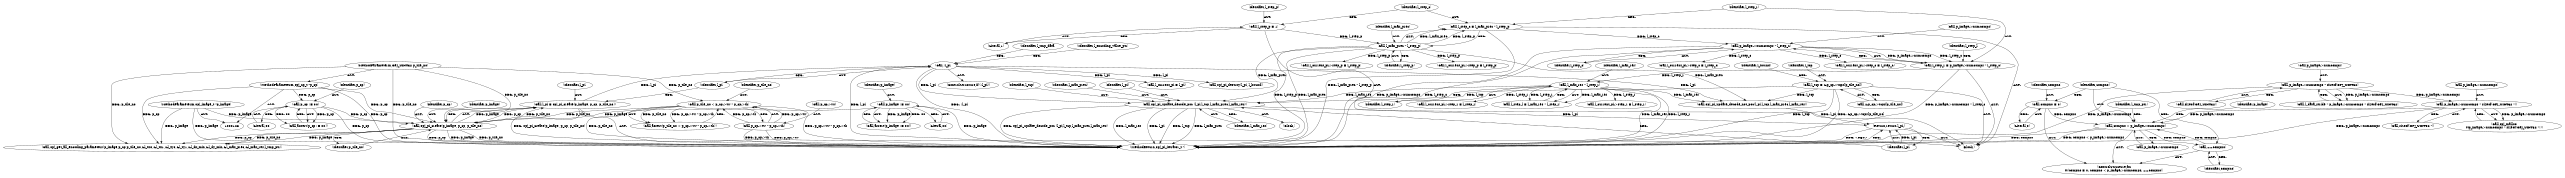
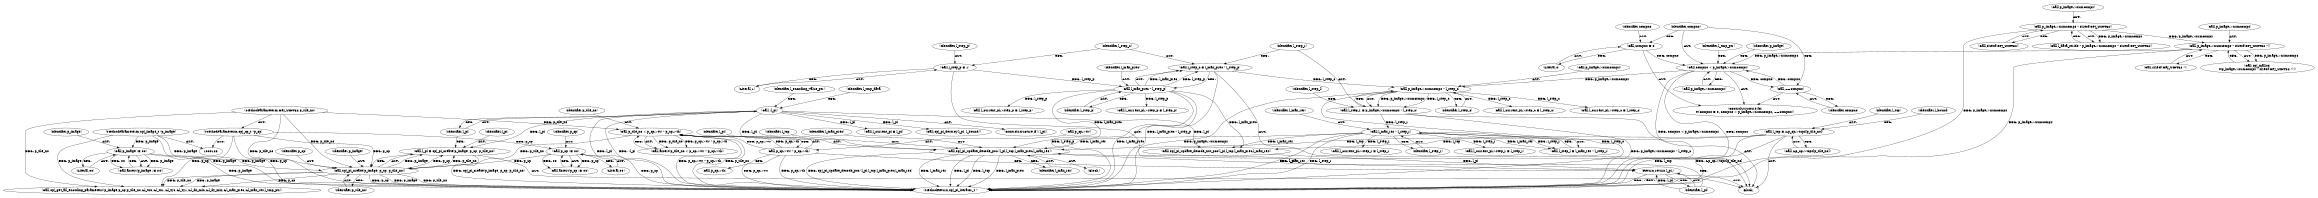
  digraph {
    fontname="DejaVu Serif"
    node [fontname="DejaVu Serif"]
    edge [fontname="DejaVu Serif"]
    n1 [label="(Call,opj_pi_update_decode_poc (l_pi,l_tcp,l_max_prec,l_max_res))"]
    n2 [label="(Return,return l_pi;)"]
    n3 [label="(Identifier,l_max_res)"]
    n4 [label="(Block,)"]
    n5 [label="(MethodReturn,opj_pi_iterator_t *)"]
    n6 [label="(Block,)"]
    n7 [label="(Identifier,l_pi)"]
    n8 [label="(Call,!l_pi)"]
    n9 [label="(Call,opj_pi_update_decode_not_poc(l_pi,l_tcp,l_max_prec,l_max_res))"]
    n10 [label="(ControlStructure,if (!l_pi))"]
    n11 [label="(Call,l_current_pi = l_pi)"]
    n12 [label="(Call,opj_pi_destroy(l_pi, l_bound))"]
    n13 [label="(Identifier,l_pi)"]
    n14 [label="(Call,l_pi = opj_pi_create(p_image, p_cp, p_tile_no))"]
    n15 [label="(Call,opj_pi_create(p_image, p_cp, p_tile_no))"]
    n16 [label="(Identifier,p_tile_no)"]
    n17 [label="(Call,opj_get_all_encoding_parameters(p_image,p_cp,p_tile_no,&l_tx0,&l_tx1,&l_ty0,&l_ty1,&l_dx_min,&l_dy_min,&l_max_prec,&l_max_res,l_tmp_ptr))"]
    n18 [label="(Call,p_image != 00)"]
    n19 [label="(Literal,00)"]
    n20 [label="(Call,assert(p_image != 00))"]
    n21 [label="(MethodParameterIn,opj_image_t *p_image)"]
    1000123
    n23 [label="(Call,p_cp != 00)"]
    n24 [label="(Call,assert(p_cp != 00))"]
    n25 [label="(Literal,00)"]
    n26 [label="(MethodParameterIn,opj_cp_t *p_cp)"]
    n27 [label="(Call,p_tile_no < p_cp->tw * p_cp->th)"]
    n28 [label="(Call,p_cp->tw * p_cp->th)"]
    n29 [label="(Call,assert(p_tile_no < p_cp->tw * p_cp->th))"]
+   n30 [label="(Call,p_cp->th)"]
    n31 [label="(MethodParameterIn,OPJ_UINT32 p_tile_no)"]
    n32 [label="(Call,l_tcp = &p_cp->tcps[p_tile_no])"]
    n33 [label="(Call,&p_cp->tcps[p_tile_no])"]
    n34 [label="(Call,l_max_prec * l_step_p)"]
    n35 [label="(Call,l_step_c = l_max_prec * l_step_p)"]
    n36 [label="(Call,l_current_pi->step_p = l_step_p)"]
    n37 [label="(Identifier,l_step_p)"]
    n38 [label="(Call,l_current_pi->step_p = l_step_p)"]
    n39 [label="(Call,p_image->numcomps * l_step_c)"]
    n40 [label="(Call,l_step_p = 1)"]
    n41 [label="(Literal,1)"]
    n42 [label="(Call,l_max_res * l_step_r)"]
    n43 [label="(Identifier,l_step_r)"]
    n44 [label="(Call,l_current_pi->step_r = l_step_r)"]
    n45 [label="(Call,l_step_l = l_max_res * l_step_r)"]
    n46 [label="(Call,l_current_pi->step_r = l_step_r)"]
    n47 [label="(Call,l_step_r = p_image->numcomps * l_step_c)"]
    n48 [label="(Identifier,l_step_c)"]
    n49 [label="(Call,l_current_pi->step_c = l_step_c)"]
    n50 [label="(Call,l_current_pi->step_c = l_step_c)"]
    n51 [label="(Call,compno < p_image->numcomps)"]
    n52 [label="(Call,++compno)"]
    n53 [label="(Call,p_image->numcomps)"]
    n54 [label="(ControlStructure,for\n\t\t(compno = 0; compno < p_image->numcomps; ++compno))"]
    n55 [label="(Identifier,compno)"]
    n56 [label="(Call,compno = 0)"]
    n57 [label="(Literal,0)"]
    n58 [label="(Call,p_image->numcomps * sizeof(OPJ_UINT32 *))"]
    n59 [label="(Call,sizeof(OPJ_UINT32 *))"]
    n60 [label="(Call,opj_malloc(\n\t\tp_image->numcomps * sizeof(OPJ_UINT32 *)))"]
    n61 [label="(Call,p_image->numcomps * sizeof(OPJ_UINT32))"]
    n62 [label="(Call,sizeof(OPJ_UINT32))"]
    n63 [label="(Call,l_data_stride * p_image->numcomps * sizeof(OPJ_UINT32))"]
    n64 [label="(Identifier,compno)"]
    n65 [label="(Identifier,p_cp)"]
    n66 [label="(Identifier,l_max_prec)"]
    n67 [label="(Identifier,p_image)"]
    n68 [label="(Identifier,l_tcp)"]
    n69 [label="(Identifier,l_step_r)"]
    n70 [label="(Identifier,l_step_p)"]
    n71 [label="(Identifier,l_tmp_ptr)"]
    n72 [label="(Identifier,compno)"]
    n73 [label="(Identifier,p_tile_no)"]
    n74 [label="(Identifier,l_pi)"]
    n75 [label="(Call,p_image->numcomps)"]
    n76 [label="(Identifier,p_cp)"]
    n77 [label="(Identifier,l_tmp_data)"]
    n78 [label="(Identifier,l_step_l)"]
    n79 [label="(Identifier,l_encoding_value_ptr)"]
    n80 [label="(Identifier,l_step_c)"]
    n81 [label="(Identifier,l_tcp)"]
    n82 [label="(Identifier,l_max_prec)"]
    n83 [label="(Identifier,p_image)"]
    n84 [label="(Identifier,l_bound)"]
    n85 [label="(Call,p_cp->tw)"]
    n86 [label="(Identifier,l_max_res)"]
    n87 [label="(Identifier,p_image)"]
    n88 [label="(Call,p_image->numcomps)"]
    n89 [label="(Call,p_image->numcomps)"]
    n90 [label="(Identifier,l_pi)"]
    n1 -> n2 [label="DDG: l_pi"]
    n1 -> n3 [label="CFG: "]
    n1 -> n4 [label="AST: "]
    n1 -> n5 [label="DDG: opj_pi_update_decode_poc (l_pi,l_tcp,l_max_prec,l_max_res)"]
    n1 -> n5 [label="DDG: l_max_res"]
    n1 -> n5 [label="DDG: l_pi"]
    n1 -> n5 [label="DDG: l_tcp"]
    n1 -> n5 [label="DDG: l_max_prec"]
    n2 -> n5 [label="DDG: <RET>"]
    n2 -> n6 [label="AST: "]
    n2 -> n7 [label="CFG: "]
    n3 -> n1 [label="AST: "]
-   n5 -> n2 [label="CFG: "]
+   n28 -> n2 [label="CFG: "]
    n7 -> n1 [label="CFG: "]
    n7 -> n2 [label="AST: "]
    n7 -> n2 [label="DDG: l_pi"]
    n8 -> n1 [label="DDG: l_pi"]
    n8 -> n5 [label="DDG: l_pi"]
    n8 -> n5 [label="DDG: !l_pi"]
    n8 -> n9 [label="DDG: l_pi"]
    n8 -> n10 [label="AST: "]
    n8 -> n11 [label="DDG: l_pi"]
    n8 -> n12 [label="DDG: l_pi"]
    n8 -> n13 [label="CFG: "]
    n9 -> n2 [label="DDG: l_pi"]
    n13 -> n8 [label="AST: "]
    n13 -> n14 [label="CFG: "]
    n14 -> n5 [label="DDG: opj_pi_create(p_image, p_cp, p_tile_no)"]
    n14 -> n6 [label="AST: "]
-   n14 -> n8 [label="DDG: l_pi"]
+   n8 -> n14 [label="DDG: l_pi"]
    n14 -> n15 [label="CFG: "]
    n15 -> n5 [label="DDG: p_cp"]
    n15 -> n5 [label="DDG: p_image"]
    n15 -> n5 [label="DDG: p_tile_no"]
    n15 -> n14 [label="AST: "]
    n15 -> n14 [label="DDG: p_image"]
    n15 -> n14 [label="DDG: p_cp"]
    n15 -> n14 [label="DDG: p_tile_no"]
    n15 -> n16 [label="CFG: "]
    n15 -> n17 [label="DDG: p_image"]
    n15 -> n17 [label="DDG: p_cp"]
    n15 -> n17 [label="DDG: p_tile_no"]
    n16 -> n15 [label="AST: "]
    n18 -> n5 [label="DDG: p_image"]
    n18 -> n15 [label="DDG: p_image"]
    n18 -> n19 [label="CFG: "]
    n18 -> n20 [label="AST: "]
    n18 -> n20 [label="DDG: p_image"]
    n18 -> n20 [label="DDG: 00"]
    n19 -> n18 [label="AST: "]
    n20 -> n18 [label="CFG: "]
    n21 -> n5 [label="DDG: p_image"]
    n21 -> n15 [label="DDG: p_image"]
    n21 -> n17 [label="DDG: p_image"]
+   n21 -> n18 [label="DDG: p_image"]
    n21 -> 1000123 [label="AST: "]
    n23 -> n5 [label="DDG: p_cp"]
    n23 -> n15 [label="DDG: p_cp"]
    n23 -> n24 [label="AST: "]
    n23 -> n24 [label="DDG: p_cp"]
    n23 -> n24 [label="DDG: 00"]
    n23 -> n25 [label="CFG: "]
    n24 -> n23 [label="CFG: "]
    n25 -> n23 [label="AST: "]
    n26 -> n5 [label="DDG: p_cp"]
    n26 -> n15 [label="DDG: p_cp"]
    n26 -> n17 [label="DDG: p_cp"]
    n26 -> 1000123 [label="AST: "]
    n26 -> n23 [label="DDG: p_cp"]
    n27 -> n5 [label="DDG: p_cp->tw * p_cp->th"]
    n27 -> n5 [label="DDG: p_tile_no"]
    n27 -> n15 [label="DDG: p_tile_no"]
    n27 -> n28 [label="CFG: "]
    n27 -> n29 [label="AST: "]
    n27 -> n29 [label="DDG: p_tile_no"]
    n27 -> n29 [label="DDG: p_cp->tw * p_cp->th"]
    n28 -> n5 [label="DDG: p_cp->tw"]
    n28 -> n5 [label="DDG: p_cp->th"]
    n28 -> n27 [label="AST: "]
    n28 -> n27 [label="DDG: p_cp->tw"]
    n28 -> n27 [label="DDG: p_cp->th"]
+   n28 -> n30 [label="CFG: "]
    n29 -> n27 [label="CFG: "]
    n31 -> n5 [label="DDG: p_tile_no"]
    n31 -> n15 [label="DDG: p_tile_no"]
    n31 -> n17 [label="DDG: p_tile_no"]
    n31 -> n26 [label="AST: "]
    n31 -> n27 [label="DDG: p_tile_no"]
    n32 -> n1 [label="DDG: l_tcp"]
    n32 -> n5 [label="DDG: l_tcp"]
    n32 -> n5 [label="DDG: &p_cp->tcps[p_tile_no]"]
    n32 -> n6 [label="AST: "]
    n32 -> n9 [label="DDG: l_tcp"]
    n32 -> n33 [label="CFG: "]
    n33 -> n32 [label="AST: "]
    n34 -> n1 [label="DDG: l_max_prec"]
    n34 -> n5 [label="DDG: l_step_p"]
    n34 -> n5 [label="DDG: l_max_prec"]
    n34 -> n9 [label="DDG: l_max_prec"]
    n34 -> n35 [label="AST: "]
    n34 -> n35 [label="DDG: l_max_prec"]
    n34 -> n35 [label="DDG: l_step_p"]
    n34 -> n36 [label="DDG: l_step_p"]
    n34 -> n37 [label="CFG: "]
    n34 -> n38 [label="DDG: l_step_p"]
    n35 -> n5 [label="DDG: l_max_prec * l_step_p"]
    n35 -> n6 [label="AST: "]
    n35 -> n34 [label="CFG: "]
    n35 -> n39 [label="DDG: l_step_c"]
    n37 -> n34 [label="AST: "]
    n39 -> n5 [label="DDG: p_image->numcomps"]
    n39 -> n5 [label="DDG: l_step_c"]
    n39 -> n47 [label="AST: "]
    n39 -> n47 [label="DDG: p_image->numcomps"]
    n39 -> n47 [label="DDG: l_step_c"]
    n39 -> n48 [label="CFG: "]
    n39 -> n49 [label="DDG: l_step_c"]
    n39 -> n50 [label="DDG: l_step_c"]
    n40 -> n6 [label="AST: "]
    n40 -> n34 [label="DDG: l_step_p"]
    n40 -> n41 [label="CFG: "]
    n41 -> n40 [label="AST: "]
    n42 -> n1 [label="DDG: l_max_res"]
    n42 -> n5 [label="DDG: l_max_res"]
    n42 -> n5 [label="DDG: l_step_r"]
    n42 -> n9 [label="DDG: l_max_res"]
    n42 -> n43 [label="CFG: "]
    n42 -> n44 [label="DDG: l_step_r"]
    n42 -> n45 [label="AST: "]
    n42 -> n45 [label="DDG: l_max_res"]
    n42 -> n45 [label="DDG: l_step_r"]
    n42 -> n46 [label="DDG: l_step_r"]
    n43 -> n42 [label="AST: "]
    n45 -> n42 [label="CFG: "]
    n47 -> n5 [label="DDG: p_image->numcomps * l_step_c"]
    n47 -> n6 [label="AST: "]
    n47 -> n39 [label="CFG: "]
    n47 -> n42 [label="DDG: l_step_r"]
    n48 -> n39 [label="AST: "]
    n51 -> n5 [label="DDG: compno"]
    n51 -> n5 [label="DDG: compno < p_image->numcomps"]
+   n51 -> n39 [label="DDG: p_image->numcomps"]
    n51 -> n52 [label="DDG: compno"]
    n51 -> n53 [label="CFG: "]
    n51 -> n54 [label="AST: "]
    n52 -> n51 [label="DDG: compno"]
    n52 -> n54 [label="AST: "]
    n52 -> n55 [label="CFG: "]
    n53 -> n51 [label="AST: "]
    n55 -> n52 [label="AST: "]
    n56 -> n51 [label="DDG: compno"]
    n56 -> n54 [label="AST: "]
    n56 -> n57 [label="DDG: "]
    n57 -> n56 [label="AST: "]
    n58 -> n5 [label="DDG: p_image->numcomps"]
    n58 -> n51 [label="DDG: p_image->numcomps"]
    n58 -> n59 [label="CFG: "]
    n58 -> n60 [label="AST: "]
    n58 -> n60 [label="DDG: p_image->numcomps"]
    n59 -> n58 [label="AST: "]
    n60 -> n58 [label="CFG: "]
    n61 -> n5 [label="DDG: p_image->numcomps"]
    n61 -> n58 [label="DDG: p_image->numcomps"]
    n61 -> n62 [label="CFG: "]
    n61 -> n63 [label="AST: "]
    n61 -> n63 [label="DDG: p_image->numcomps"]
    n62 -> n61 [label="AST: "]
    n63 -> n61 [label="CFG: "]
    n64 -> n56 [label="AST: "]
    n65 -> n23 [label="AST: "]
    n66 -> n34 [label="AST: "]
    n67 -> n18 [label="AST: "]
    n68 -> n32 [label="AST: "]
    n69 -> n35 [label="CFG: "]
    n69 -> n47 [label="AST: "]
    n70 -> n40 [label="AST: "]
    n71 -> n51 [label="CFG: "]
    n72 -> n51 [label="AST: "]
    n72 -> n52 [label="CFG: "]
    n72 -> n56 [label="CFG: "]
    n73 -> n27 [label="AST: "]
    n74 -> n14 [label="AST: "]
    n75 -> n58 [label="AST: "]
    n76 -> n15 [label="AST: "]
    n77 -> n8 [label="CFG: "]
    n78 -> n47 [label="CFG: "]
    n79 -> n8 [label="CFG: "]
    n80 -> n35 [label="AST: "]
    n80 -> n40 [label="CFG: "]
    n81 -> n1 [label="AST: "]
    n82 -> n1 [label="AST: "]
    n83 -> n15 [label="AST: "]
    n84 -> n32 [label="CFG: "]
    n85 -> n28 [label="AST: "]
    n86 -> n42 [label="AST: "]
    n87 -> n51 [label="CFG: "]
    n88 -> n61 [label="AST: "]
    n89 -> n39 [label="AST: "]
    n90 -> n1 [label="AST: "]
  }
